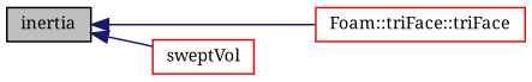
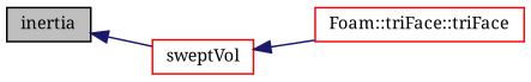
  digraph {
    fontname="Noto Serif"
    rankdir=LR
    node [color=red fontname="Noto Serif" fontsize=10 shape=record]
    edge [color=midnightblue dir=back fontname="Noto Serif" fontsize=10 labelfontname=FreeSans labelfontsize=10 style=solid]
    n1 [color=black fillcolor=grey75 fontcolor=black height=0.2 label=inertia style=filled width=0.4]
    n2 [height=0.2 label="Foam::triFace::triFace" width=0.4]
    n3 [height=0.2 label=sweptVol width=0.4]
-   n1 -> n2
+   n3 -> n2
    n1 -> n3
  }
